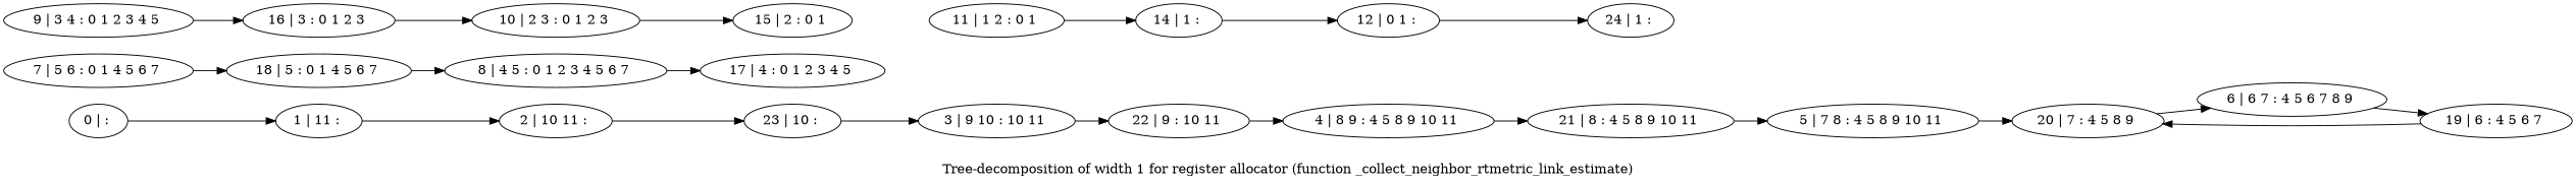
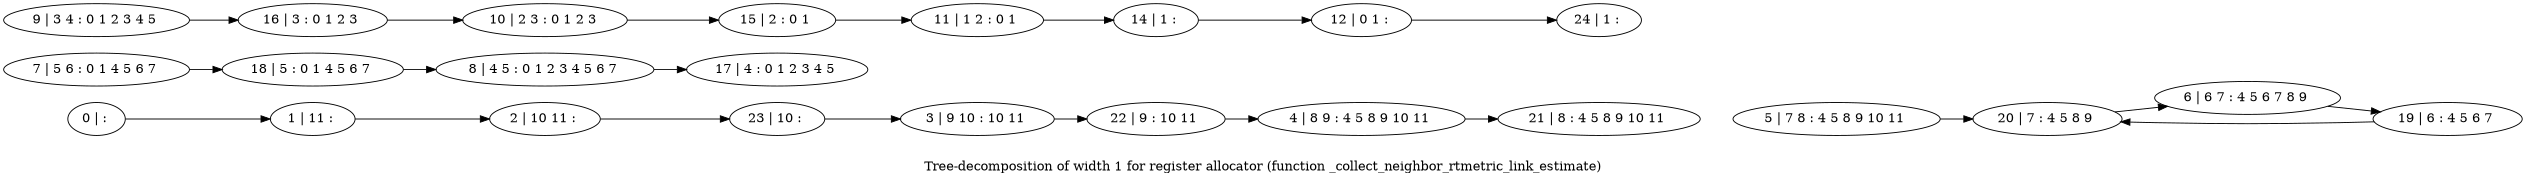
  digraph {
    label="Tree-decomposition of width 1 for register allocator (function _collect_neighbor_rtmetric_link_estimate)"
    rankdir=LR
    n1 [label="0 | : "]
    n2 [label="1 | 11 : "]
    n3 [label="2 | 10 11 : "]
    n4 [label="23 | 10 : "]
    n5 [label="3 | 9 10 : 10 11 "]
    n6 [label="22 | 9 : 10 11 "]
    n7 [label="4 | 8 9 : 4 5 8 9 10 11 "]
    n8 [label="21 | 8 : 4 5 8 9 10 11 "]
    n9 [label="5 | 7 8 : 4 5 8 9 10 11 "]
    n10 [label="20 | 7 : 4 5 8 9 "]
    n11 [label="6 | 6 7 : 4 5 6 7 8 9 "]
    n12 [label="19 | 6 : 4 5 6 7 "]
    n13 [label="7 | 5 6 : 0 1 4 5 6 7 "]
    n14 [label="18 | 5 : 0 1 4 5 6 7 "]
    n15 [label="8 | 4 5 : 0 1 2 3 4 5 6 7 "]
    n16 [label="17 | 4 : 0 1 2 3 4 5 "]
    n17 [label="9 | 3 4 : 0 1 2 3 4 5 "]
    n18 [label="16 | 3 : 0 1 2 3 "]
    n19 [label="10 | 2 3 : 0 1 2 3 "]
    n20 [label="15 | 2 : 0 1 "]
    n21 [label="11 | 1 2 : 0 1 "]
    n22 [label="14 | 1 : "]
    n23 [label="12 | 0 1 : "]
    n24 [label="24 | 1 : "]
    n1 -> n2
    n2 -> n3
    n3 -> n4
    n4 -> n5
    n5 -> n6
    n6 -> n7
    n7 -> n8
-   n8 -> n9
    n9 -> n10
    n10 -> n11
    n11 -> n12
    n12 -> n10
    n13 -> n14
    n14 -> n15
    n15 -> n16
    n17 -> n18
    n18 -> n19
    n19 -> n20
+   n20 -> n21
    n21 -> n22
    n22 -> n23
    n23 -> n24
  }
